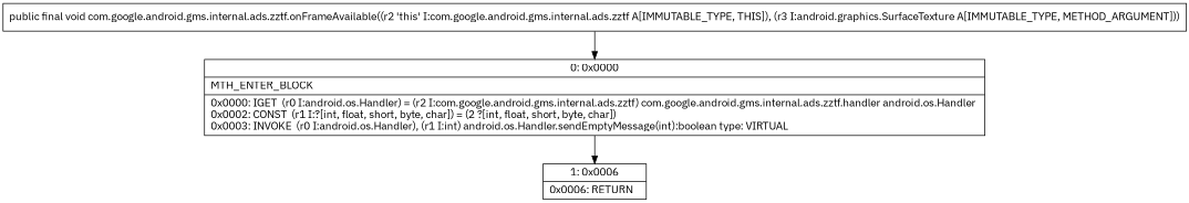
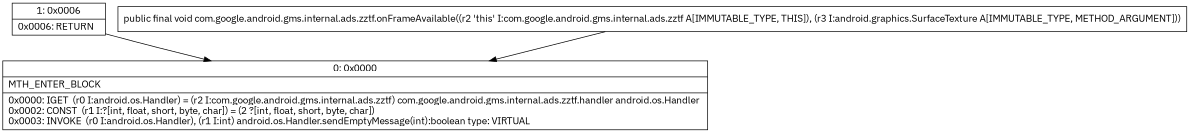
  digraph {
    fontname="IBM Plex Sans"
    node [shape=record fontname="IBM Plex Sans"]
    edge [fontname="IBM Plex Sans"]
    n1 [label="{0\:\ 0x0000|MTH_ENTER_BLOCK\l|0x0000: IGET  (r0 I:android.os.Handler) = (r2 I:com.google.android.gms.internal.ads.zztf) com.google.android.gms.internal.ads.zztf.handler android.os.Handler \l0x0002: CONST  (r1 I:?[int, float, short, byte, char]) = (2 ?[int, float, short, byte, char]) \l0x0003: INVOKE  (r0 I:android.os.Handler), (r1 I:int) android.os.Handler.sendEmptyMessage(int):boolean type: VIRTUAL \l}"]
    n2 [label="{1\:\ 0x0006|0x0006: RETURN   \l}"]
    n3 [label="{public final void com.google.android.gms.internal.ads.zztf.onFrameAvailable((r2 'this' I:com.google.android.gms.internal.ads.zztf A[IMMUTABLE_TYPE, THIS]), (r3 I:android.graphics.SurfaceTexture A[IMMUTABLE_TYPE, METHOD_ARGUMENT])) }"]
-   n1 -> n2
+   n2 -> n1
    n3 -> n1
  }
